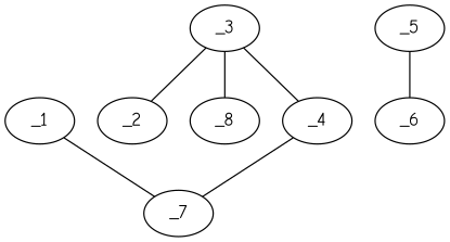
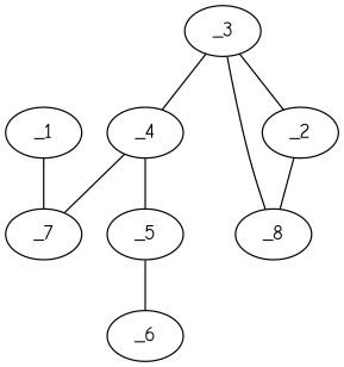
  graph {
    fontname="Comic Neue"
    node [charge=0 chem=1 fontname="Comic Neue" symbol="C  " x=4.2304 y=0]
    edge [fontname="Comic Neue" valence=1]
    _1 [x=4.6131]
    _7 [chem=5 symbol="S  " y=0.9239]
    _2 [y=-0.9239]
    _8 [chem=5 symbol="S  " x=3.3066 y=-1.3066]
    _3 [chem=5 symbol="S  " x=2.3827 y=-0.9239]
    _4 [x=2]
    _5 [x=2.3827 y=0.9239]
    _6 [chem=5 symbol="S  " x=3.3066 y=1.3066]
    _1 -- _7
+   _2 -- _8
    _3 -- _2 [valence=2]
    _3 -- _8
    _3 -- _4
    _4 -- _7
+   _4 -- _5 [valence=2]
    _5 -- _6
  }
